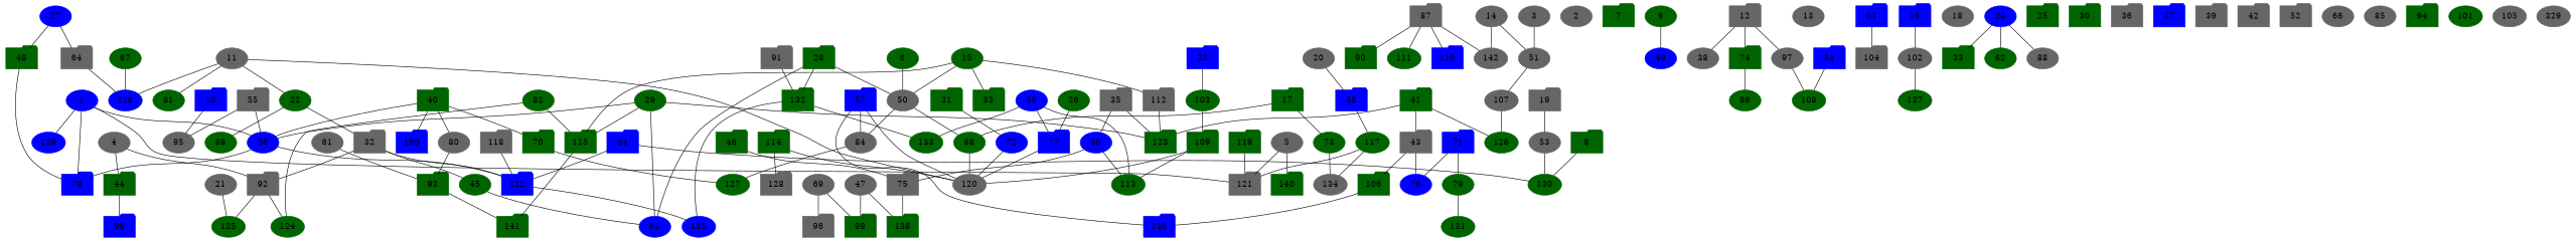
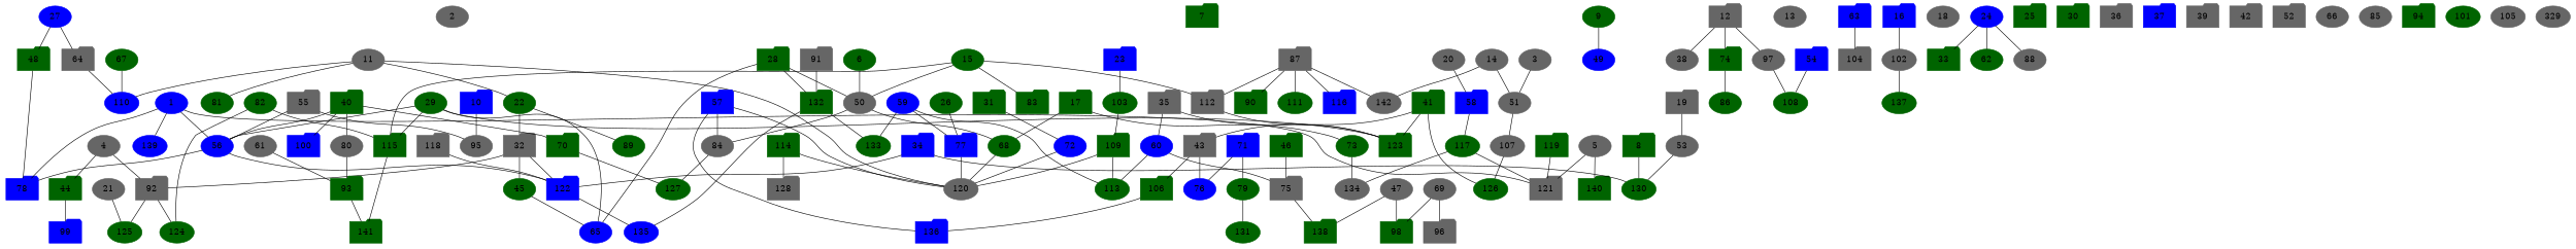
  graph {
    node [color=darkgreen shape=ellipse style=filled]
    1 [color=blue]
    56 [color=blue]
    78 [color=blue shape=folder]
    121 [color=gray40 shape=folder]
    139 [color=blue]
    122 [color=blue shape=folder]
    2 [color=gray40]
    3 [color=gray40]
    51 [color=gray40]
    107 [color=gray40]
    4 [color=gray40]
    44 [shape=folder]
    92 [color=gray40 shape=folder]
    99 [color=blue shape=folder]
    125
    124
    5 [color=gray40]
    140 [shape=folder]
    50 [color=gray40]
    6
    68
    84 [color=gray40]
    7 [shape=folder]
    8 [shape=folder]
    130
    49 [color=blue]
    9
    10 [color=blue shape=folder]
    95 [color=gray40]
    11 [color=gray40]
    22
    81
    110 [color=blue]
    120 [color=gray40]
    32 [color=gray40 shape=folder]
    89
    12 [color=gray40 shape=folder]
    38 [color=gray40]
    74 [shape=folder]
    97 [color=gray40]
    86
    108
    13 [color=gray40]
    14 [color=gray40]
    142 [color=gray40]
    104 [color=gray40 shape=folder]
    15
    83 [shape=folder]
    112 [color=gray40 shape=folder]
    115 [shape=folder]
    123 [shape=folder]
    141 [shape=folder]
    16 [color=blue shape=folder]
    102 [color=gray40]
    137
    17 [shape=folder]
    73
    134 [color=gray40]
    18 [color=gray40]
    19 [color=gray40 shape=folder]
    53 [color=gray40]
    20 [color=gray40]
    58 [color=blue shape=folder]
    117
    21 [color=gray40]
    45
    23 [color=blue shape=folder]
    103
    109 [shape=folder]
    24 [color=blue]
    33 [shape=folder]
    62
    88 [color=gray40]
    25 [shape=folder]
    77 [color=blue shape=folder]
    26
    27 [color=blue]
    48 [shape=folder]
    64 [color=gray40 shape=folder]
    28 [shape=folder]
    65 [color=blue]
    132 [shape=folder]
    133
    135 [color=blue]
    29
    30 [shape=folder]
    31 [shape=folder]
    72 [color=blue]
    34 [color=blue shape=folder]
    35 [color=gray40 shape=folder]
    60 [color=blue]
    75 [color=gray40 shape=folder]
    113
    36 [color=gray40 shape=folder]
    37 [color=blue shape=folder]
    39 [color=gray40 shape=folder]
    40 [shape=folder]
    70 [shape=folder]
    80 [color=gray40]
    100 [color=blue shape=folder]
    127
    93 [shape=folder]
    41 [shape=folder]
    43 [color=gray40 shape=folder]
    126
    76 [color=blue]
    106 [shape=folder]
    42 [color=gray40 shape=folder]
    136 [color=blue shape=folder]
    46 [shape=folder]
    138 [shape=folder]
    47 [color=gray40]
    98 [shape=folder]
    52 [color=gray40 shape=folder]
    54 [color=blue shape=folder]
    55 [color=gray40 shape=folder]
    57 [color=blue shape=folder]
    59 [color=blue]
    61 [color=gray40]
    63 [color=blue shape=folder]
    66 [color=gray40]
    67
    69 [color=gray40]
    96 [color=gray40 shape=folder]
    71 [color=blue shape=folder]
    79
    131
    82
    85 [color=gray40]
    87 [color=gray40 shape=folder]
    90 [shape=folder]
    111
    116 [color=blue shape=folder]
    91 [color=gray40 shape=folder]
    94 [shape=folder]
    101
    105 [color=gray40]
    114 [shape=folder]
    128 [color=gray40 shape=folder]
    118 [color=gray40 shape=folder]
    119 [shape=folder]
    n142 [color=gray40 label=329]
    1 -- 56
    1 -- 78
    1 -- 121
    1 -- 139
    56 -- 78
    56 -- 122
    122 -- 135
    3 -- 51
    51 -- 107
    107 -- 126
    4 -- 44
    4 -- 92
    44 -- 99
    92 -- 125
    92 -- 124
    5 -- 121
    5 -- 140
    50 -- 68
    50 -- 84
    6 -- 50
    68 -- 120
    84 -- 127
    8 -- 130
    9 -- 49
    10 -- 95
    11 -- 22
    11 -- 81
    11 -- 110
    11 -- 120
    22 -- 32
    22 -- 89
    32 -- 122
    32 -- 92
    32 -- 45
    12 -- 38
    12 -- 74
    12 -- 97
    74 -- 86
    97 -- 108
    14 -- 51
    14 -- 142
    15 -- 50
    15 -- 83
    15 -- 112
    15 -- 115
    112 -- 123
    115 -- 141
    16 -- 102
    102 -- 137
    17 -- 68
    17 -- 73
    73 -- 134
    19 -- 53
    53 -- 130
    20 -- 58
    58 -- 117
    117 -- 121
    117 -- 134
    21 -- 125
    45 -- 65
    23 -- 103
    103 -- 109
    109 -- 120
    109 -- 113
    24 -- 33
    24 -- 62
    24 -- 88
    77 -- 120
    26 -- 77
    27 -- 48
    27 -- 64
    48 -- 78
    64 -- 110
    28 -- 50
    28 -- 65
    28 -- 132
    132 -- 133
    132 -- 135
    29 -- 56
    29 -- 115
    29 -- 123
    29 -- 65
    31 -- 72
    72 -- 120
    34 -- 122
    34 -- 130
    35 -- 123
    35 -- 60
    60 -- 75
    60 -- 113
    75 -- 138
    40 -- 56
    40 -- 70
    40 -- 80
    40 -- 100
    70 -- 127
    80 -- 93
    93 -- 141
    41 -- 123
    41 -- 43
    41 -- 126
    43 -- 76
    43 -- 106
    106 -- 136
    46 -- 75
    47 -- 138
    47 -- 98
    54 -- 108
    55 -- 56
    55 -- 95
    57 -- 84
    57 -- 120
    57 -- 136
    59 -- 77
    59 -- 133
    59 -- 113
    61 -- 93
    63 -- 104
    67 -- 110
    69 -- 98
    69 -- 96
    71 -- 76
    71 -- 79
    79 -- 131
    82 -- 124
    82 -- 115
    87 -- 142
+   87 -- 112
    87 -- 90
    87 -- 111
    87 -- 116
    91 -- 132
    114 -- 120
    114 -- 128
    118 -- 122
    119 -- 121
  }
